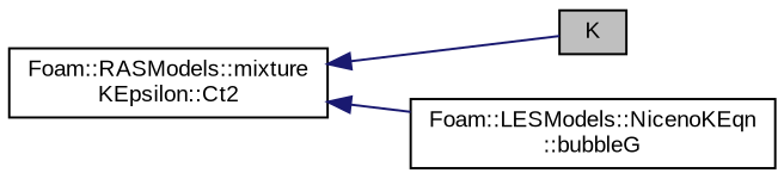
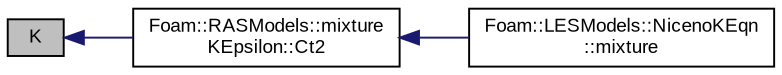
  digraph {
    fontname="Liberation Sans"
    rankdir=LR
    node [color=black fontname="Liberation Sans" fontsize=10 shape=record]
    edge [color=midnightblue dir=back fontname="Liberation Sans" fontsize=10 labelfontname=FreeSans labelfontsize=10 style=solid]
    n1 [fillcolor=grey75 fontcolor=black height=0.2 label=K style=filled width=0.4]
    n2 [height=0.2 label="Foam::RASModels::mixture\lKEpsilon::Ct2" width=0.4]
-   n3 [height=0.2 label="Foam::LESModels::NicenoKEqn\l::bubbleG" width=0.4]
-   n2 -> n1
+   n3 [height=0.2 label="Foam::LESModels::NicenoKEqn\l::mixture" width=0.4]
+   n1 -> n2
    n2 -> n3
  }
